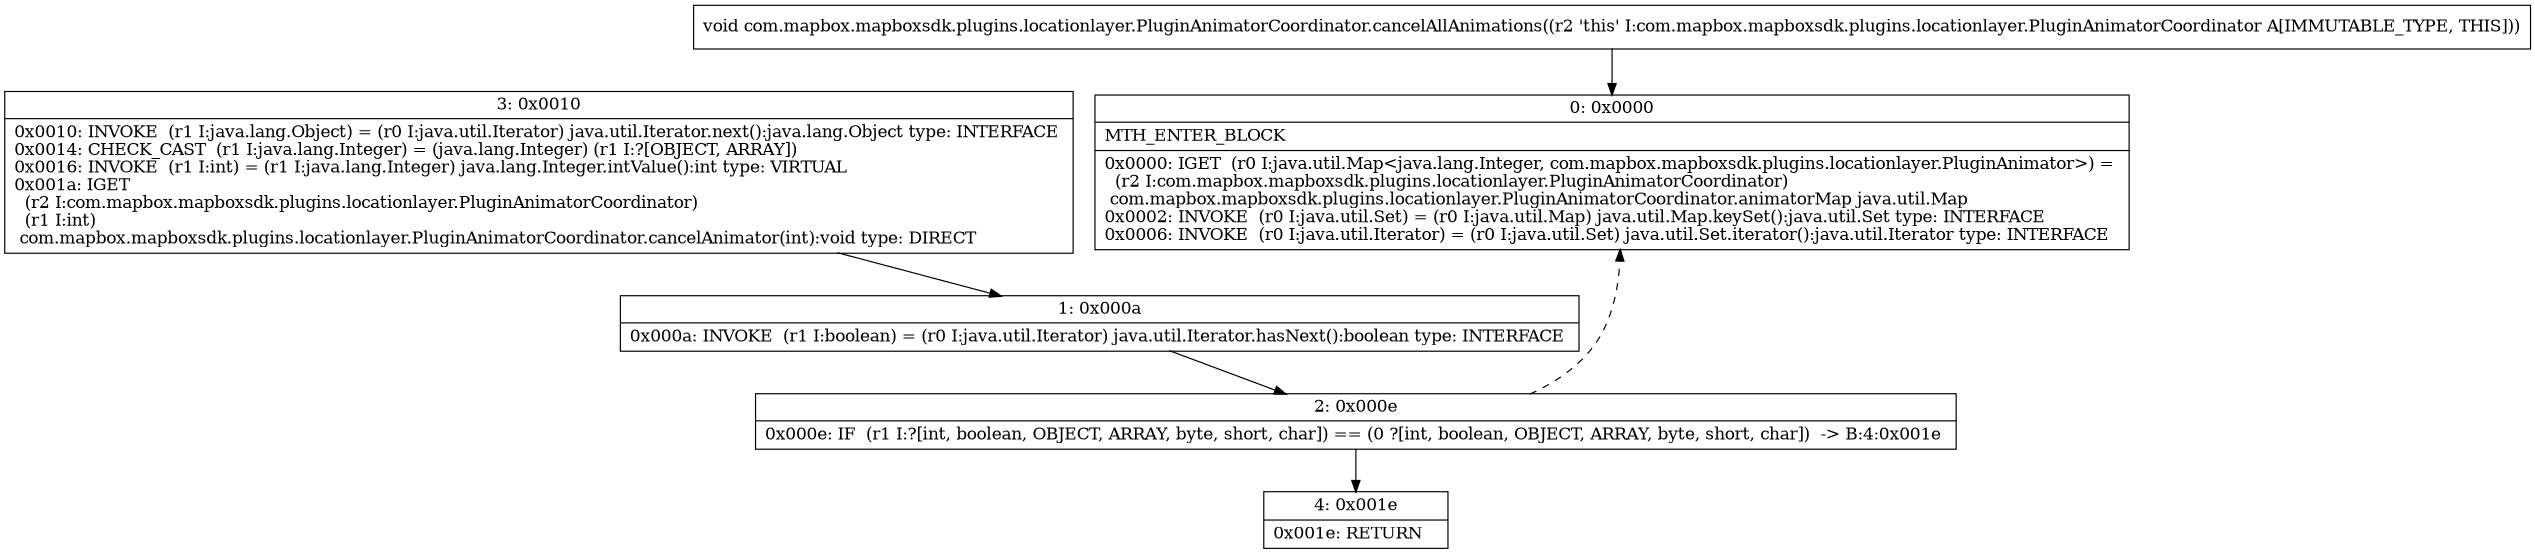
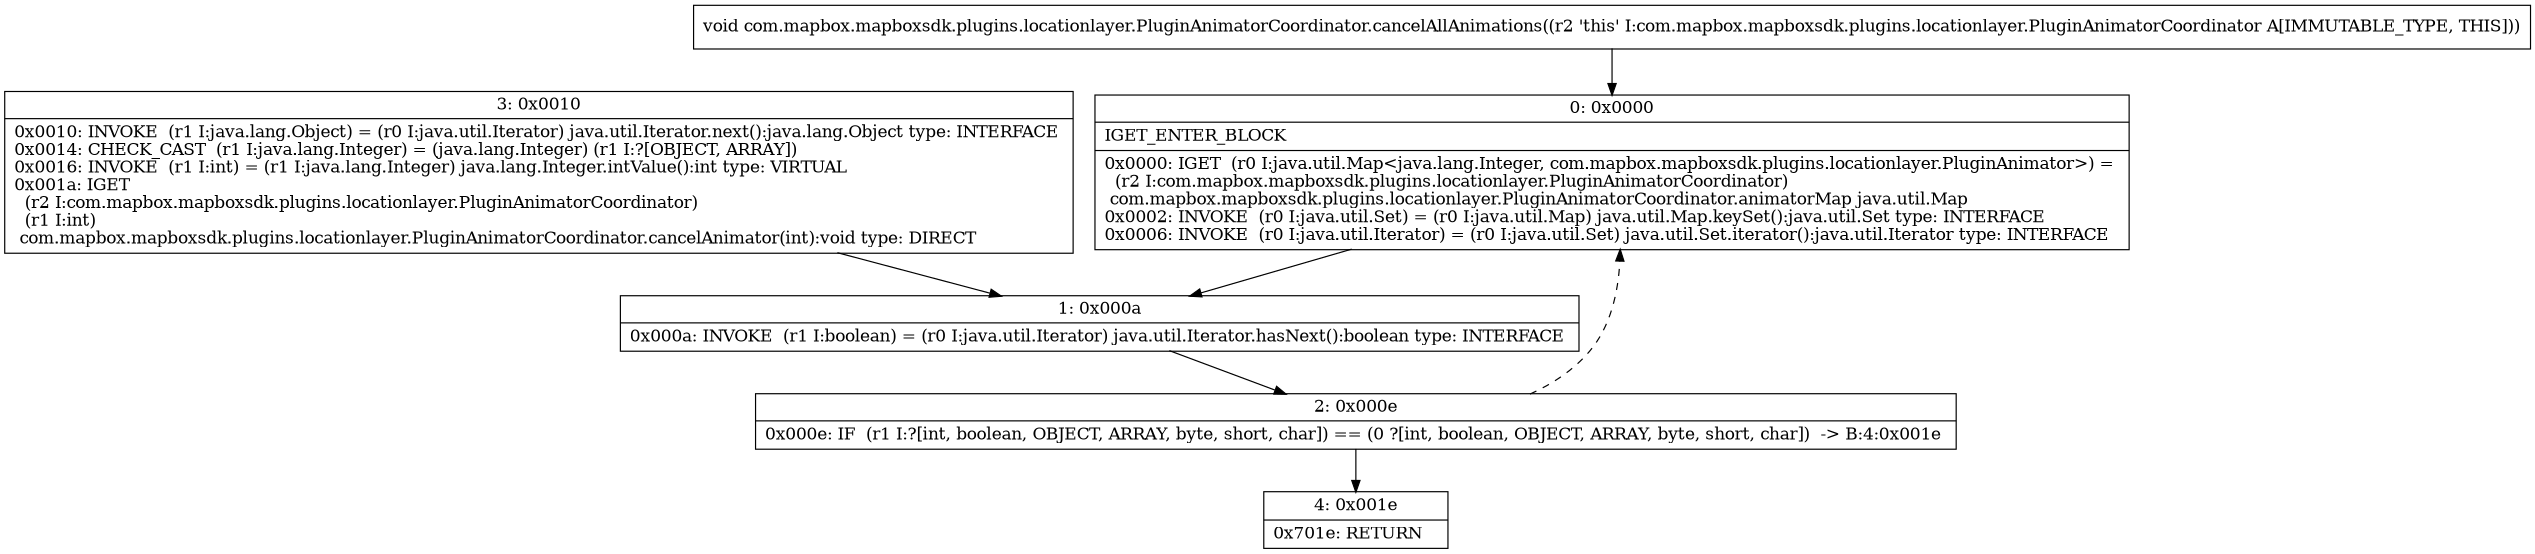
  digraph {
    node [shape=record]
-   n1 [label="{0\:\ 0x0000|MTH_ENTER_BLOCK\l|0x0000: IGET  (r0 I:java.util.Map\<java.lang.Integer, com.mapbox.mapboxsdk.plugins.locationlayer.PluginAnimator\>) = \l  (r2 I:com.mapbox.mapboxsdk.plugins.locationlayer.PluginAnimatorCoordinator)\l com.mapbox.mapboxsdk.plugins.locationlayer.PluginAnimatorCoordinator.animatorMap java.util.Map \l0x0002: INVOKE  (r0 I:java.util.Set) = (r0 I:java.util.Map) java.util.Map.keySet():java.util.Set type: INTERFACE \l0x0006: INVOKE  (r0 I:java.util.Iterator) = (r0 I:java.util.Set) java.util.Set.iterator():java.util.Iterator type: INTERFACE \l}"]
+   n1 [label="{0\:\ 0x0000|IGET_ENTER_BLOCK\l|0x0000: IGET  (r0 I:java.util.Map\<java.lang.Integer, com.mapbox.mapboxsdk.plugins.locationlayer.PluginAnimator\>) = \l  (r2 I:com.mapbox.mapboxsdk.plugins.locationlayer.PluginAnimatorCoordinator)\l com.mapbox.mapboxsdk.plugins.locationlayer.PluginAnimatorCoordinator.animatorMap java.util.Map \l0x0002: INVOKE  (r0 I:java.util.Set) = (r0 I:java.util.Map) java.util.Map.keySet():java.util.Set type: INTERFACE \l0x0006: INVOKE  (r0 I:java.util.Iterator) = (r0 I:java.util.Set) java.util.Set.iterator():java.util.Iterator type: INTERFACE \l}"]
    n2 [label="{1\:\ 0x000a|0x000a: INVOKE  (r1 I:boolean) = (r0 I:java.util.Iterator) java.util.Iterator.hasNext():boolean type: INTERFACE \l}"]
    n3 [label="{2\:\ 0x000e|0x000e: IF  (r1 I:?[int, boolean, OBJECT, ARRAY, byte, short, char]) == (0 ?[int, boolean, OBJECT, ARRAY, byte, short, char])  \-\> B:4:0x001e \l}"]
-   n4 [label="{4\:\ 0x001e|0x001e: RETURN   \l}"]
+   n4 [label="{4\:\ 0x001e|0x701e: RETURN   \l}"]
    n5 [label="{3\:\ 0x0010|0x0010: INVOKE  (r1 I:java.lang.Object) = (r0 I:java.util.Iterator) java.util.Iterator.next():java.lang.Object type: INTERFACE \l0x0014: CHECK_CAST  (r1 I:java.lang.Integer) = (java.lang.Integer) (r1 I:?[OBJECT, ARRAY]) \l0x0016: INVOKE  (r1 I:int) = (r1 I:java.lang.Integer) java.lang.Integer.intValue():int type: VIRTUAL \l0x001a: IGET  \l  (r2 I:com.mapbox.mapboxsdk.plugins.locationlayer.PluginAnimatorCoordinator)\l  (r1 I:int)\l com.mapbox.mapboxsdk.plugins.locationlayer.PluginAnimatorCoordinator.cancelAnimator(int):void type: DIRECT \l}"]
    n6 [label="{void com.mapbox.mapboxsdk.plugins.locationlayer.PluginAnimatorCoordinator.cancelAllAnimations((r2 'this' I:com.mapbox.mapboxsdk.plugins.locationlayer.PluginAnimatorCoordinator A[IMMUTABLE_TYPE, THIS])) }"]
+   n1 -> n2
    n2 -> n3
    n3 -> n1 [style=dashed]
    n3 -> n4
    n5 -> n2
    n6 -> n1
  }
